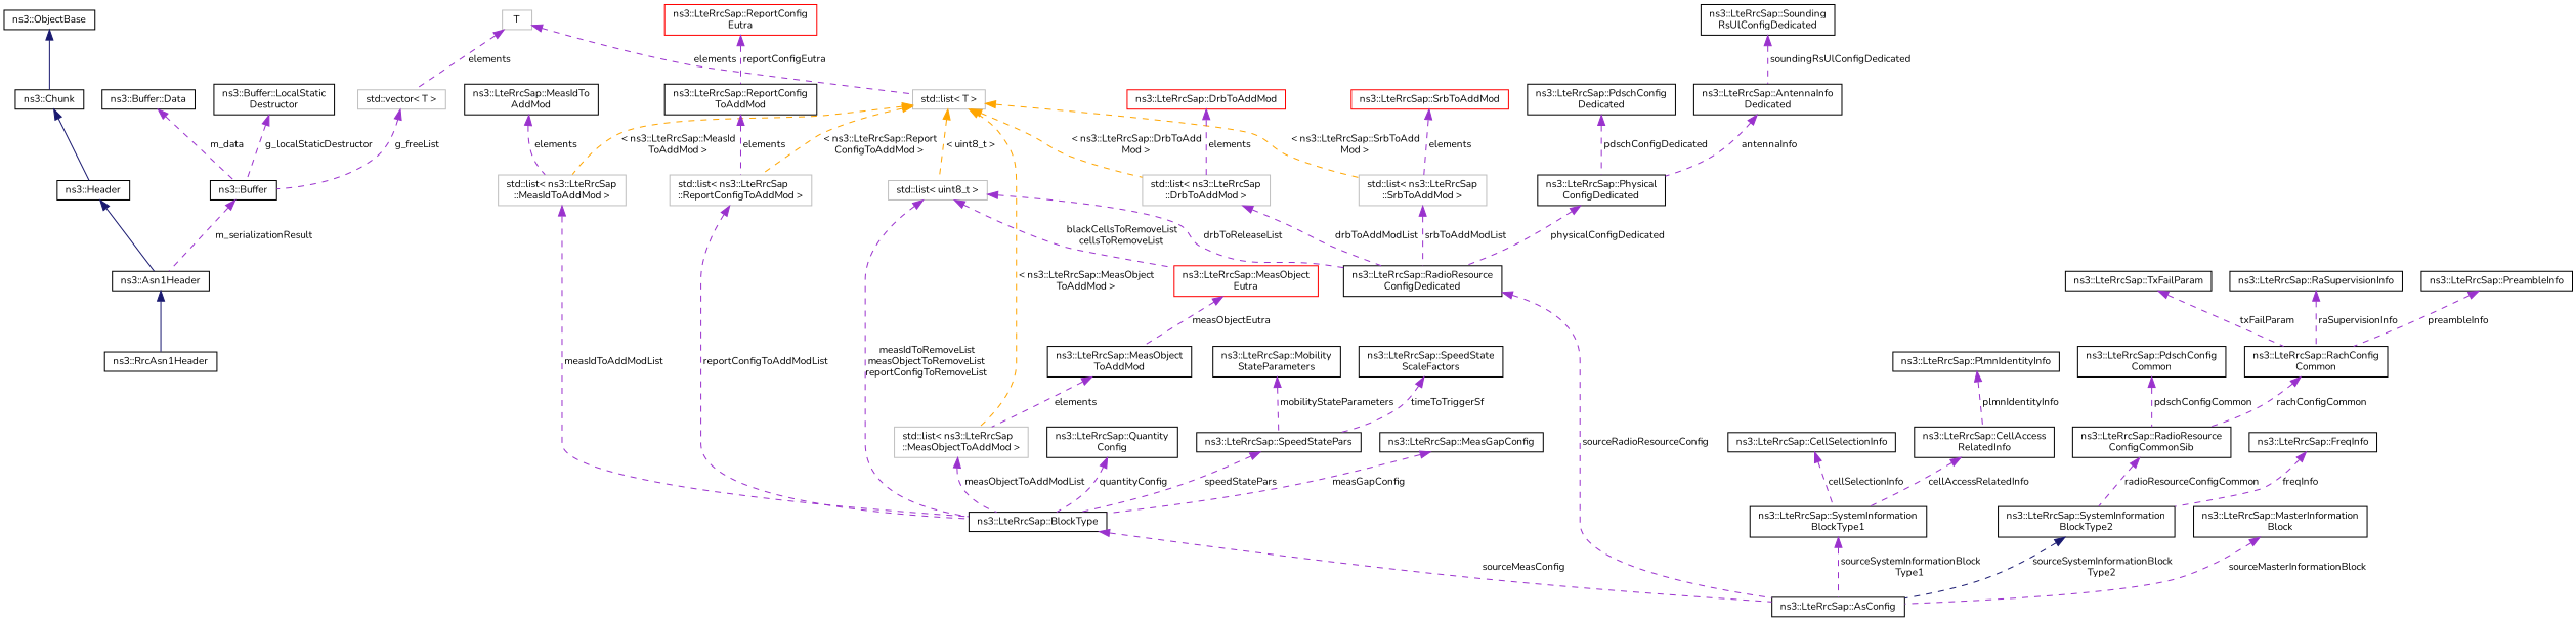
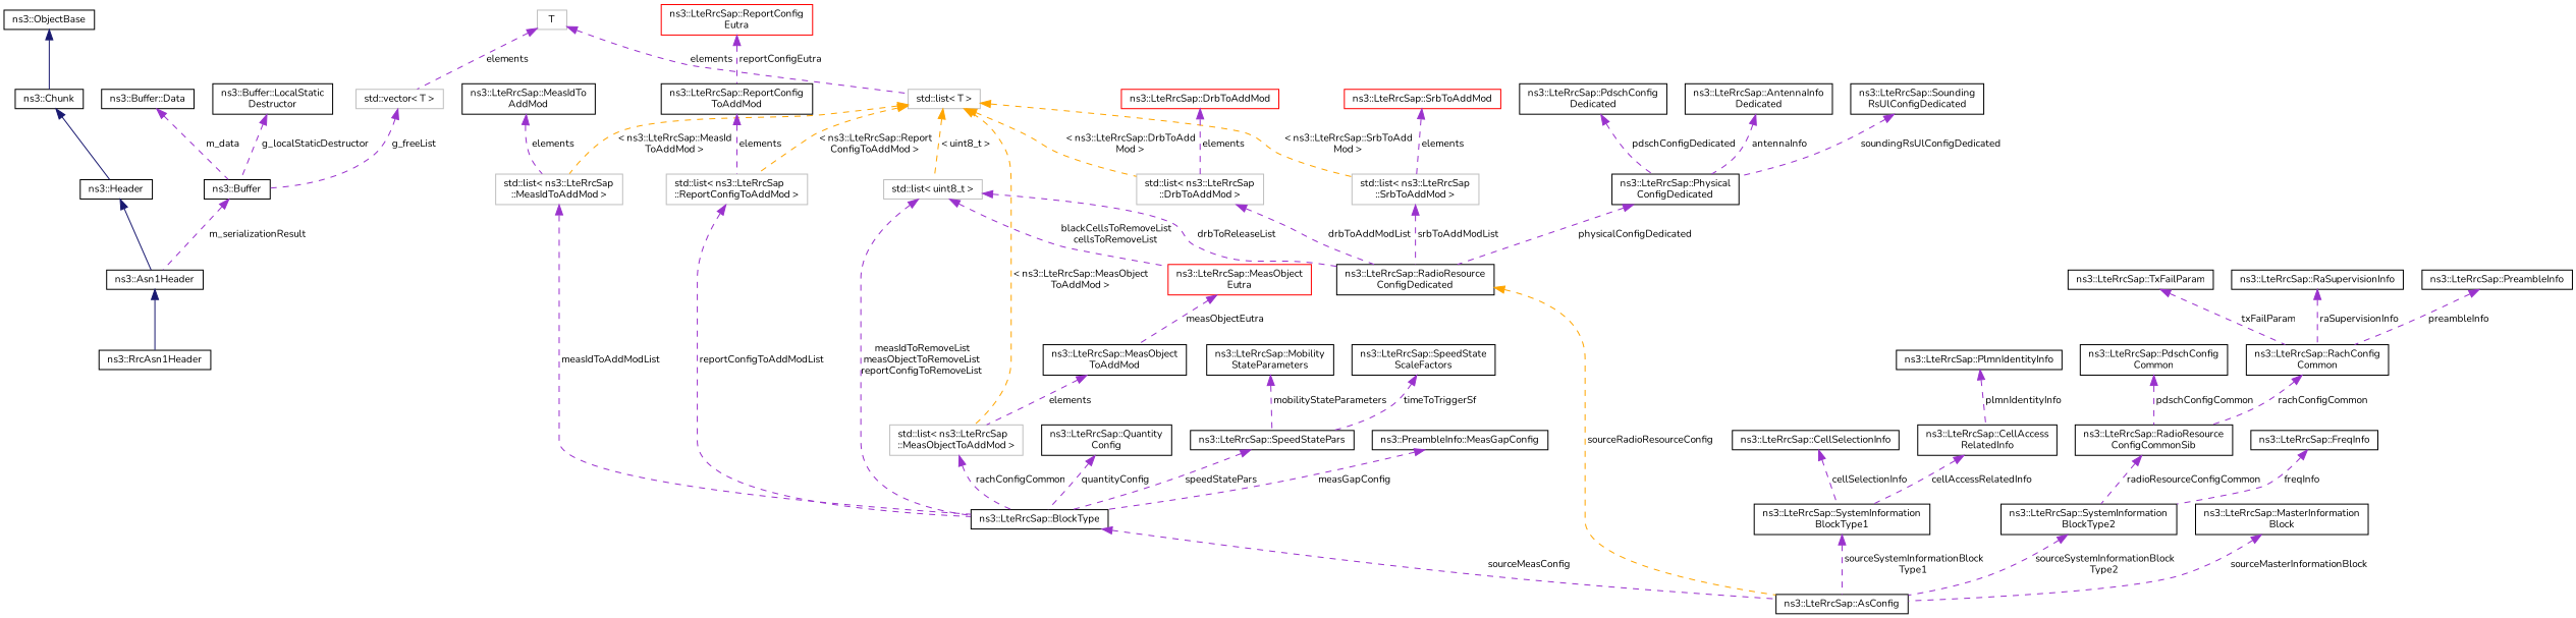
  digraph {
    fontname=Nunito
    rankdir=TB
    node [color=black fillcolor=white fontname=Nunito fontsize=10 shape=record style=filled]
    edge [color=darkorchid3 dir=back fontname=Nunito fontsize=10 labelfontname=Helvetica labelfontsize=10 style=dashed]
    n1 [height=0.2 label="ns3::RrcAsn1Header" width=0.4]
    n2 [height=0.2 label="ns3::Asn1Header" width=0.4]
    n3 [height=0.2 label="ns3::Header" width=0.4]
    n4 [height=0.2 label="ns3::Chunk" width=0.4]
    n5 [height=0.2 label="ns3::ObjectBase" width=0.4]
    n6 [height=0.2 label="ns3::Buffer" width=0.4]
    n7 [height=0.2 label="ns3::Buffer::Data" width=0.4]
    n8 [height=0.2 label="ns3::Buffer::LocalStatic\lDestructor" width=0.4]
    n9 [color=grey75 height=0.2 label="std::vector\< T \>" width=0.4]
    n10 [color=grey75 height=0.2 label=T width=0.4]
    n11 [color=grey75 height=0.2 label="std::list\< T \>" width=0.4]
    n12 [color=grey75 height=0.2 label="std::list\< ns3::LteRrcSap\l::MeasIdToAddMod \>" width=0.4]
    n13 [color=grey75 height=0.2 label="std::list\< ns3::LteRrcSap\l::ReportConfigToAddMod \>" width=0.4]
    n14 [color=grey75 height=0.2 label="std::list\< uint8_t \>" width=0.4]
    n15 [color=grey75 height=0.2 label="std::list\< ns3::LteRrcSap\l::MeasObjectToAddMod \>" width=0.4]
    n16 [color=grey75 height=0.2 label="std::list\< ns3::LteRrcSap\l::DrbToAddMod \>" width=0.4]
    n17 [color=grey75 height=0.2 label="std::list\< ns3::LteRrcSap\l::SrbToAddMod \>" width=0.4]
    n18 [height=0.2 label="ns3::LteRrcSap::AsConfig" width=0.4]
    n19 [height=0.2 label="ns3::LteRrcSap::BlockType" width=0.4]
    n20 [height=0.2 label="ns3::LteRrcSap::MeasIdTo\lAddMod" width=0.4]
    n21 [color=red height=0.2 label="ns3::LteRrcSap::MeasObject\lEutra" width=0.4]
    n22 [height=0.2 label="ns3::LteRrcSap::RadioResource\lConfigDedicated" width=0.4]
    n23 [height=0.2 label="ns3::LteRrcSap::ReportConfig\lToAddMod" width=0.4]
    n24 [color=red height=0.2 label="ns3::LteRrcSap::ReportConfig\lEutra" width=0.4]
    n25 [height=0.2 label="ns3::LteRrcSap::MeasObject\lToAddMod" width=0.4]
    n26 [height=0.2 label="ns3::LteRrcSap::Quantity\lConfig" width=0.4]
    n27 [height=0.2 label="ns3::LteRrcSap::SpeedStatePars" width=0.4]
    n28 [height=0.2 label="ns3::LteRrcSap::Mobility\lStateParameters" width=0.4]
    n29 [height=0.2 label="ns3::LteRrcSap::SpeedState\lScaleFactors" width=0.4]
-   n30 [height=0.2 label="ns3::LteRrcSap::MeasGapConfig" width=0.4]
+   n30 [height=0.2 label="ns3::PreambleInfo::MeasGapConfig" width=0.4]
    n31 [height=0.2 label="ns3::LteRrcSap::SystemInformation\lBlockType1" width=0.4]
    n32 [height=0.2 label="ns3::LteRrcSap::CellSelectionInfo" width=0.4]
    n33 [height=0.2 label="ns3::LteRrcSap::CellAccess\lRelatedInfo" width=0.4]
    n34 [height=0.2 label="ns3::LteRrcSap::PlmnIdentityInfo" width=0.4]
    n35 [height=0.2 label="ns3::LteRrcSap::SystemInformation\lBlockType2" width=0.4]
    n36 [height=0.2 label="ns3::LteRrcSap::RadioResource\lConfigCommonSib" width=0.4]
    n37 [height=0.2 label="ns3::LteRrcSap::PdschConfig\lCommon" width=0.4]
    n38 [height=0.2 label="ns3::LteRrcSap::RachConfig\lCommon" width=0.4]
    n39 [height=0.2 label="ns3::LteRrcSap::TxFailParam" width=0.4]
    n40 [height=0.2 label="ns3::LteRrcSap::RaSupervisionInfo" width=0.4]
    n41 [height=0.2 label="ns3::LteRrcSap::PreambleInfo" width=0.4]
    n42 [height=0.2 label="ns3::LteRrcSap::FreqInfo" width=0.4]
    n43 [height=0.2 label="ns3::LteRrcSap::Physical\lConfigDedicated" width=0.4]
    n44 [height=0.2 label="ns3::LteRrcSap::PdschConfig\lDedicated" width=0.4]
    n45 [height=0.2 label="ns3::LteRrcSap::AntennaInfo\lDedicated" width=0.4]
    n46 [height=0.2 label="ns3::LteRrcSap::Sounding\lRsUlConfigDedicated" width=0.4]
    n47 [color=red height=0.2 label="ns3::LteRrcSap::DrbToAddMod" width=0.4]
    n48 [color=red height=0.2 label="ns3::LteRrcSap::SrbToAddMod" width=0.4]
    n49 [height=0.2 label="ns3::LteRrcSap::MasterInformation\lBlock" width=0.4]
    n2 -> n1 [color=midnightblue style=solid]
    n3 -> n2 [color=midnightblue style=solid]
    n4 -> n3 [color=midnightblue style=solid]
    n5 -> n4 [color=midnightblue style=solid]
    n6 -> n2 [label=" m_serializationResult"]
    n7 -> n6 [label=" m_data"]
    n8 -> n6 [label=" g_localStaticDestructor"]
    n9 -> n6 [label=" g_freeList"]
    n10 -> n9 [label=" elements"]
    n10 -> n11 [label=" elements"]
    n11 -> n12 [color=orange label=" \< ns3::LteRrcSap::MeasId\lToAddMod \>"]
    n11 -> n13 [color=orange label=" \< ns3::LteRrcSap::Report\lConfigToAddMod \>"]
    n11 -> n14 [color=orange label=" \< uint8_t \>"]
    n11 -> n15 [color=orange label=" \< ns3::LteRrcSap::MeasObject\lToAddMod \>"]
    n11 -> n16 [color=orange label=" \< ns3::LteRrcSap::DrbToAdd\lMod \>"]
    n11 -> n17 [color=orange label=" \< ns3::LteRrcSap::SrbToAdd\lMod \>"]
    n12 -> n19 [label=" measIdToAddModList"]
    n13 -> n19 [label=" reportConfigToAddModList"]
    n14 -> n19 [label=" measIdToRemoveList\nmeasObjectToRemoveList\nreportConfigToRemoveList"]
    n14 -> n21 [label=" blackCellsToRemoveList\ncellsToRemoveList"]
    n14 -> n22 [label=" drbToReleaseList"]
-   n15 -> n19 [label=" measObjectToAddModList"]
+   n15 -> n19 [label=" rachConfigCommon"]
    n16 -> n22 [label=" drbToAddModList"]
    n17 -> n22 [label=" srbToAddModList"]
    n19 -> n18 [label=" sourceMeasConfig"]
    n20 -> n12 [label=" elements"]
    n21 -> n25 [label=" measObjectEutra"]
-   n22 -> n18 [label=" sourceRadioResourceConfig"]
+   n22 -> n18 [color=orange label=" sourceRadioResourceConfig"]
    n23 -> n13 [label=" elements"]
    n24 -> n23 [label=" reportConfigEutra"]
    n25 -> n15 [label=" elements"]
    n26 -> n19 [label=" quantityConfig"]
    n27 -> n19 [label=" speedStatePars"]
    n28 -> n27 [label=" mobilityStateParameters"]
    n29 -> n27 [label=" timeToTriggerSf"]
    n30 -> n19 [label=" measGapConfig"]
    n31 -> n18 [label=" sourceSystemInformationBlock\lType1"]
    n32 -> n31 [label=" cellSelectionInfo"]
    n33 -> n31 [label=" cellAccessRelatedInfo"]
    n34 -> n33 [label=" plmnIdentityInfo"]
-   n35 -> n18 [color=midnightblue label=" sourceSystemInformationBlock\lType2"]
+   n35 -> n18 [label=" sourceSystemInformationBlock\lType2"]
    n36 -> n35 [label=" radioResourceConfigCommon"]
    n37 -> n36 [label=" pdschConfigCommon"]
    n38 -> n36 [label=" rachConfigCommon"]
    n39 -> n38 [label=" txFailParam"]
    n40 -> n38 [label=" raSupervisionInfo"]
    n41 -> n38 [label=" preambleInfo"]
    n42 -> n35 [label=" freqInfo"]
    n43 -> n22 [label=" physicalConfigDedicated"]
    n44 -> n43 [label=" pdschConfigDedicated"]
    n45 -> n43 [label=" antennaInfo"]
-   n46 -> n45 [label=" soundingRsUlConfigDedicated"]
+   n46 -> n43 [label=" soundingRsUlConfigDedicated"]
    n47 -> n16 [label=" elements"]
    n48 -> n17 [label=" elements"]
    n49 -> n18 [label=" sourceMasterInformationBlock"]
  }
